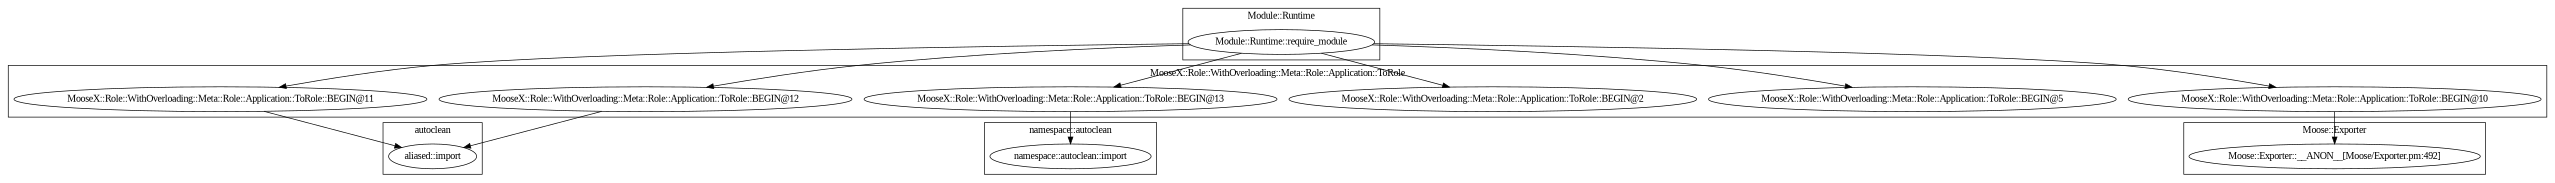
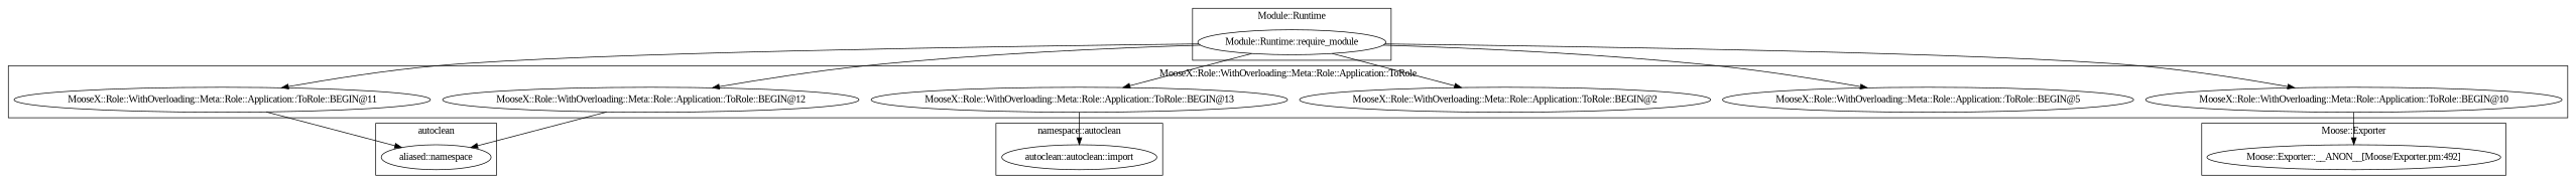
  digraph {
    fontname="Liberation Serif"
    node [fontname="Liberation Serif"]
    edge [fontname="Liberation Serif"]
    "Module::Runtime::require_module"
-   "aliased::import"
+   "aliased::import" [label="aliased::namespace"]
    "Moose::Exporter::__ANON__[Moose/Exporter.pm:492]"
-   "namespace::autoclean::import"
+   "namespace::autoclean::import" [label="autoclean::autoclean::import"]
    "MooseX::Role::WithOverloading::Meta::Role::Application::ToRole::BEGIN@12"
    "MooseX::Role::WithOverloading::Meta::Role::Application::ToRole::BEGIN@5"
    "MooseX::Role::WithOverloading::Meta::Role::Application::ToRole::BEGIN@2"
    "MooseX::Role::WithOverloading::Meta::Role::Application::ToRole::BEGIN@11"
    "MooseX::Role::WithOverloading::Meta::Role::Application::ToRole::BEGIN@13"
    "MooseX::Role::WithOverloading::Meta::Role::Application::ToRole::BEGIN@10"
    subgraph cluster_1 {
      label="Module::Runtime"
      "Module::Runtime::require_module"
    }
    subgraph cluster_2 {
      label=autoclean
      "aliased::import"
    }
    subgraph cluster_3 {
      label="Moose::Exporter"
      "Moose::Exporter::__ANON__[Moose/Exporter.pm:492]"
    }
    subgraph cluster_4 {
      label="namespace::autoclean"
      "namespace::autoclean::import"
    }
    subgraph cluster_5 {
      label="MooseX::Role::WithOverloading::Meta::Role::Application::ToRole"
      "MooseX::Role::WithOverloading::Meta::Role::Application::ToRole::BEGIN@12"
      "MooseX::Role::WithOverloading::Meta::Role::Application::ToRole::BEGIN@5"
      "MooseX::Role::WithOverloading::Meta::Role::Application::ToRole::BEGIN@2"
      "MooseX::Role::WithOverloading::Meta::Role::Application::ToRole::BEGIN@11"
      "MooseX::Role::WithOverloading::Meta::Role::Application::ToRole::BEGIN@13"
      "MooseX::Role::WithOverloading::Meta::Role::Application::ToRole::BEGIN@10"
    }
    "Module::Runtime::require_module" -> "MooseX::Role::WithOverloading::Meta::Role::Application::ToRole::BEGIN@12"
    "Module::Runtime::require_module" -> "MooseX::Role::WithOverloading::Meta::Role::Application::ToRole::BEGIN@5"
    "Module::Runtime::require_module" -> "MooseX::Role::WithOverloading::Meta::Role::Application::ToRole::BEGIN@2"
    "Module::Runtime::require_module" -> "MooseX::Role::WithOverloading::Meta::Role::Application::ToRole::BEGIN@11"
    "Module::Runtime::require_module" -> "MooseX::Role::WithOverloading::Meta::Role::Application::ToRole::BEGIN@13"
    "Module::Runtime::require_module" -> "MooseX::Role::WithOverloading::Meta::Role::Application::ToRole::BEGIN@10"
    "MooseX::Role::WithOverloading::Meta::Role::Application::ToRole::BEGIN@12" -> "aliased::import"
    "MooseX::Role::WithOverloading::Meta::Role::Application::ToRole::BEGIN@11" -> "aliased::import"
    "MooseX::Role::WithOverloading::Meta::Role::Application::ToRole::BEGIN@13" -> "namespace::autoclean::import"
    "MooseX::Role::WithOverloading::Meta::Role::Application::ToRole::BEGIN@10" -> "Moose::Exporter::__ANON__[Moose/Exporter.pm:492]"
  }
